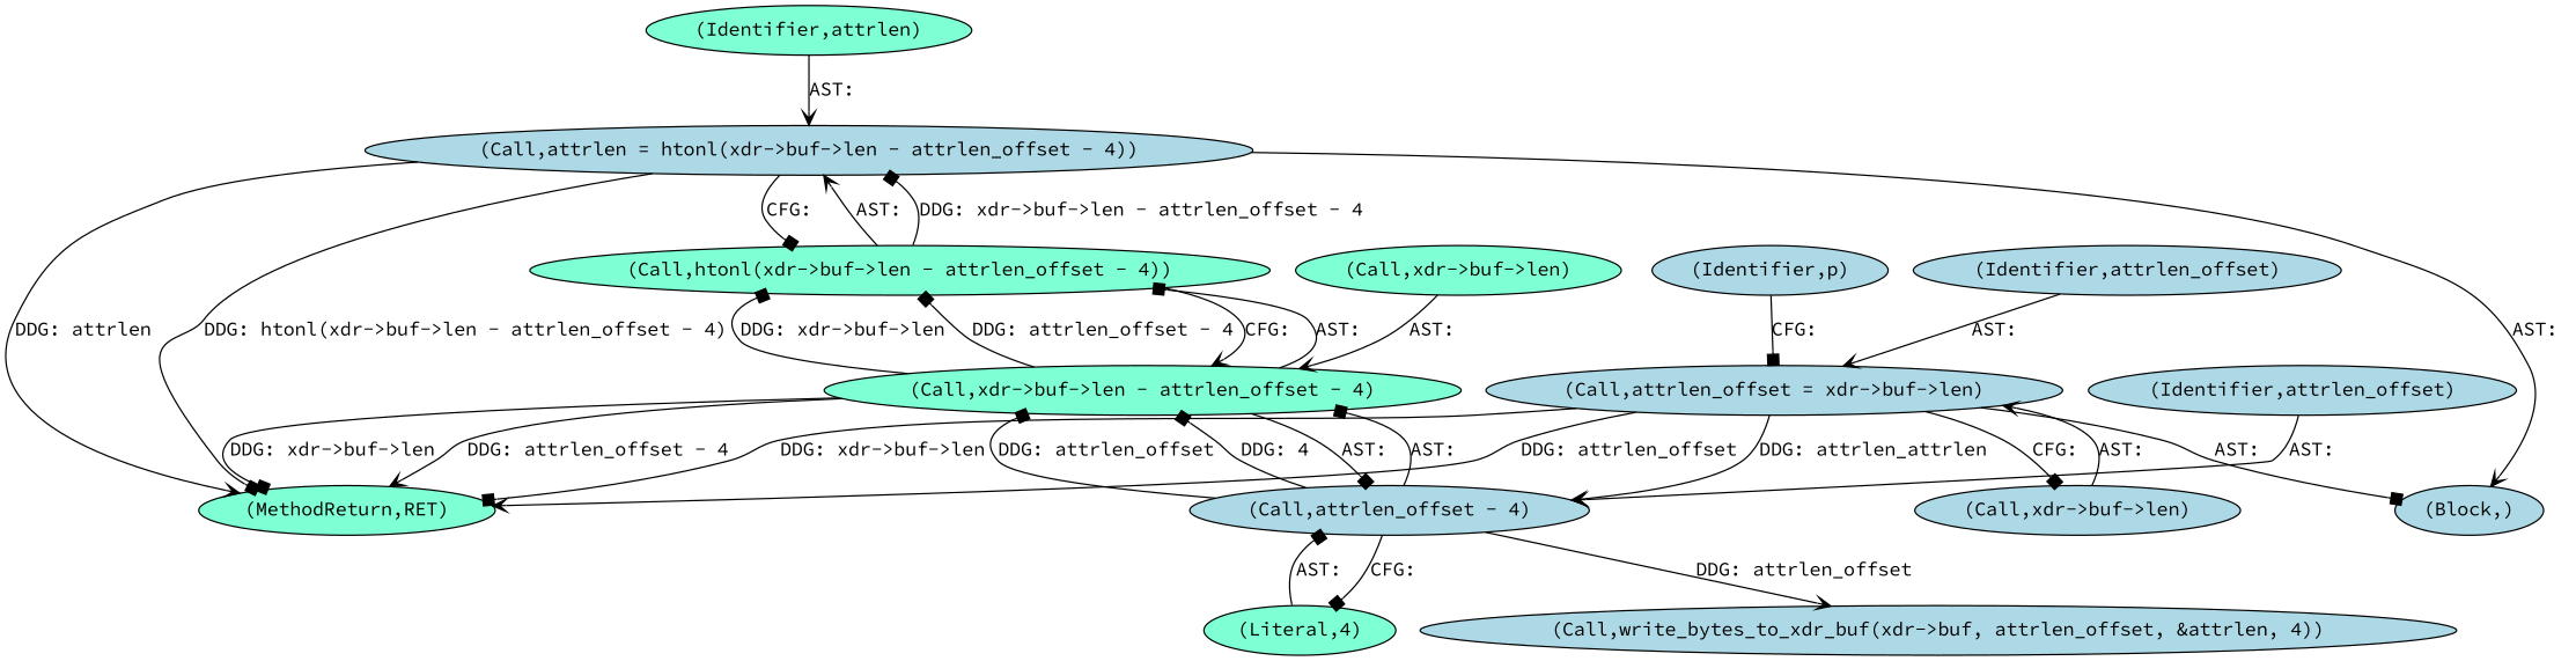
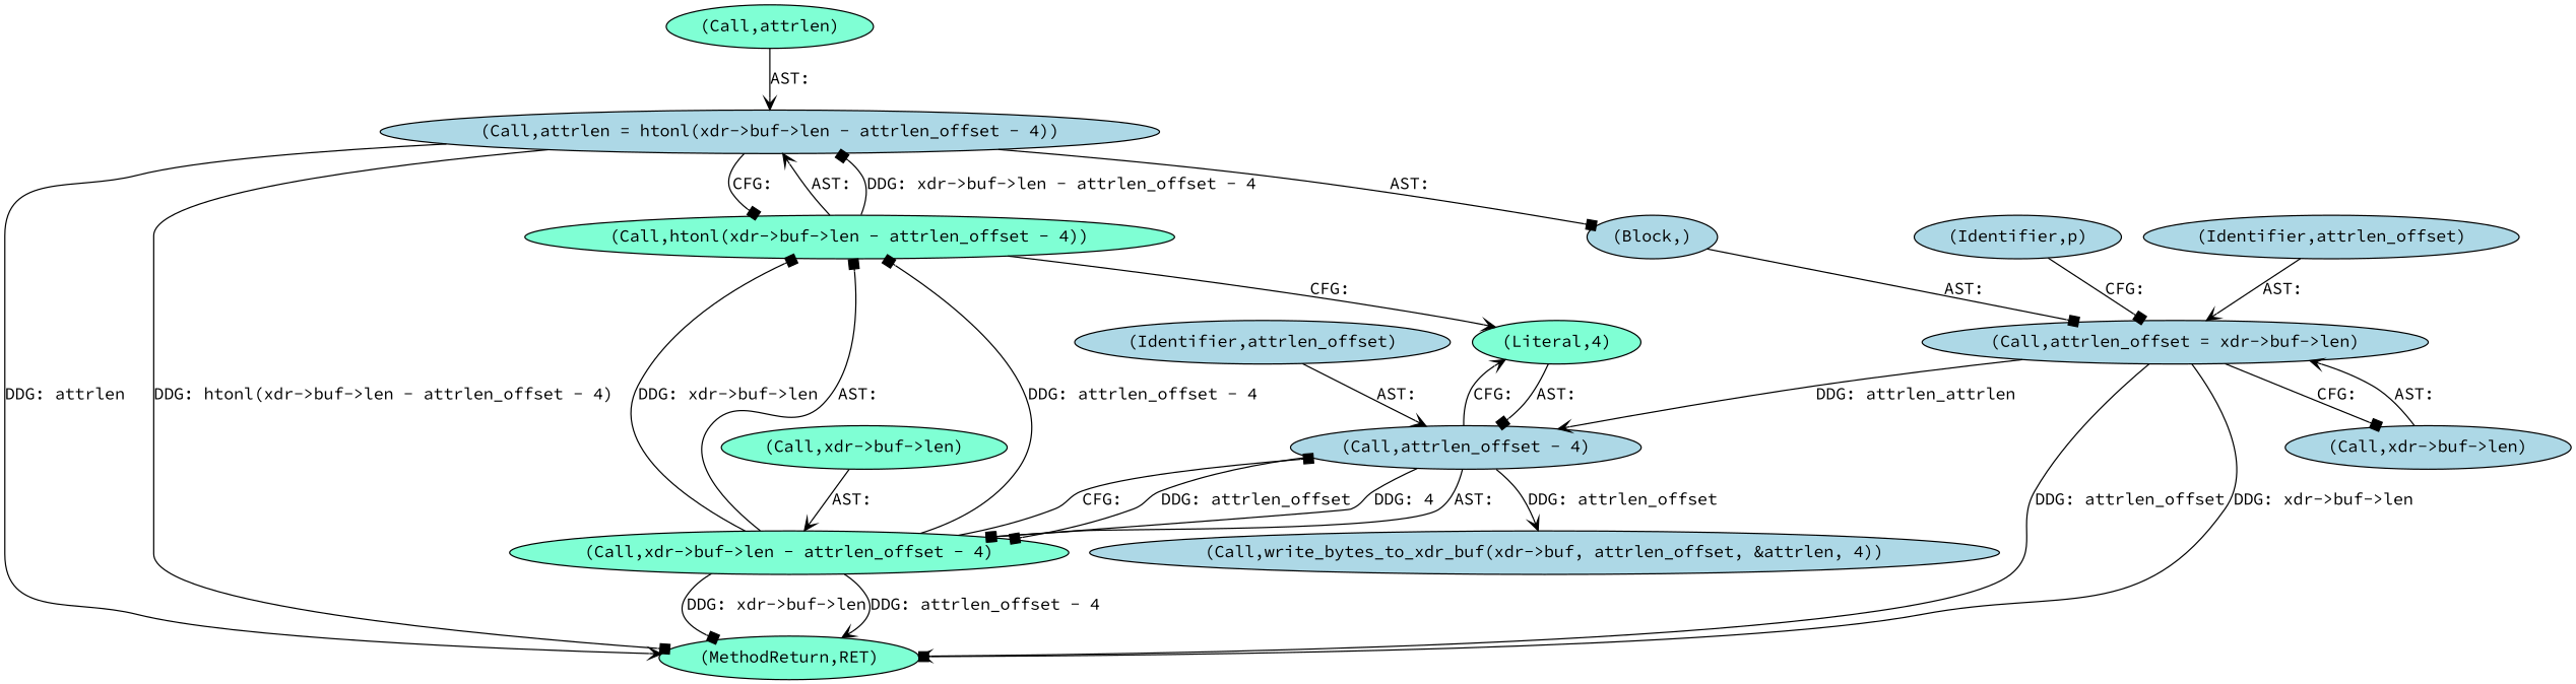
  digraph {
    fontname="Source Code Pro"
    node [fillcolor=lightblue fontname="Source Code Pro" style=filled]
    edge [arrowhead=box fontname="Source Code Pro"]
    n1 [label="(Call,attrlen = htonl(xdr->buf->len - attrlen_offset - 4))"]
    n2 [fillcolor=aquamarine label="(Call,htonl(xdr->buf->len - attrlen_offset - 4))"]
    n3 [label="(Block,)"]
    n4 [fillcolor=aquamarine label="(MethodReturn,RET)"]
    n5 [fillcolor=aquamarine label="(Call,xdr->buf->len - attrlen_offset - 4)"]
    n6 [label="(Call,attrlen_offset - 4)"]
    n7 [fillcolor=aquamarine label="(Literal,4)"]
    n8 [label="(Call,write_bytes_to_xdr_buf(xdr->buf, attrlen_offset, &attrlen, 4))"]
    n9 [label="(Call,attrlen_offset = xdr->buf->len)"]
    n10 [label="(Call,xdr->buf->len)"]
    n11 [label="(Identifier,attrlen_offset)"]
    n12 [label="(Identifier,p)"]
    n13 [fillcolor=aquamarine label="(Call,xdr->buf->len)"]
-   n14 [fillcolor=aquamarine label="(Identifier,attrlen)"]
+   n14 [fillcolor=aquamarine label="(Call,attrlen)"]
    n15 [label="(Identifier,attrlen_offset)"]
    n1 -> n2 [label="CFG: "]
-   n1 -> n3 [arrowhead=vee label="AST: "]
+   n1 -> n3 [label="AST: "]
    n1 -> n4 [arrowhead=vee label="DDG: attrlen"]
    n1 -> n4 [label="DDG: htonl(xdr->buf->len - attrlen_offset - 4)"]
    n2 -> n1 [arrowhead=vee label="AST: "]
    n2 -> n1 [label="DDG: xdr->buf->len - attrlen_offset - 4"]
-   n2 -> n5 [arrowhead=vee label="CFG: "]
+   n2 -> n7 [arrowhead=vee label="CFG: "]
    n5 -> n2 [label="AST: "]
    n5 -> n2 [label="DDG: xdr->buf->len"]
    n5 -> n2 [label="DDG: attrlen_offset - 4"]
    n5 -> n4 [label="DDG: xdr->buf->len"]
    n5 -> n4 [arrowhead=vee label="DDG: attrlen_offset - 4"]
-   n5 -> n6 [label="AST: "]
+   n5 -> n6 [label="CFG: "]
    n6 -> n5 [label="AST: "]
    n6 -> n5 [label="DDG: attrlen_offset"]
    n6 -> n5 [label="DDG: 4"]
-   n6 -> n7 [label="CFG: "]
+   n6 -> n7 [arrowhead=vee label="CFG: "]
    n6 -> n8 [arrowhead=vee label="DDG: attrlen_offset"]
    n7 -> n6 [label="AST: "]
-   n9 -> n3 [label="AST: "]
+   n3 -> n9 [label="AST: "]
    n9 -> n4 [arrowhead=vee label="DDG: attrlen_offset"]
    n9 -> n4 [label="DDG: xdr->buf->len"]
    n9 -> n6 [arrowhead=vee label="DDG: attrlen_attrlen"]
    n9 -> n10 [label="CFG: "]
    n10 -> n9 [arrowhead=vee label="AST: "]
    n11 -> n6 [arrowhead=vee label="AST: "]
    n12 -> n9 [label="CFG: "]
    n13 -> n5 [arrowhead=vee label="AST: "]
    n14 -> n1 [arrowhead=vee label="AST: "]
    n15 -> n9 [arrowhead=vee label="AST: "]
  }
